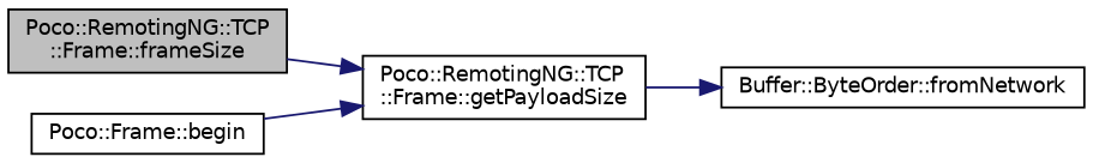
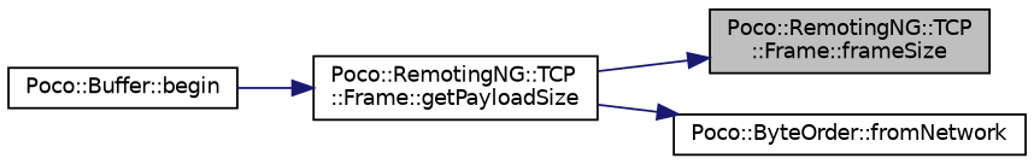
  digraph {
    rankdir=LR
    node [color=black fillcolor=white fontname=Helvetica fontsize=10 shape=record style=filled]
    edge [color=midnightblue fontname=Helvetica fontsize=10 labelfontname=Helvetica labelfontsize=10 style=solid]
    n1 [fillcolor=grey75 fontcolor=black height=0.2 label="Poco::RemotingNG::TCP\l::Frame::frameSize" width=0.4]
    n2 [height=0.2 label="Poco::RemotingNG::TCP\l::Frame::getPayloadSize" width=0.4]
-   n3 [height=0.2 label="Buffer::ByteOrder::fromNetwork" width=0.4]
-   n4 [height=0.2 label="Poco::Frame::begin" width=0.4]
-   n1 -> n2
+   n3 [height=0.2 label="Poco::ByteOrder::fromNetwork" width=0.4]
+   n4 [height=0.2 label="Poco::Buffer::begin" width=0.4]
+   n2 -> n1
    n2 -> n3
    n4 -> n2
  }
